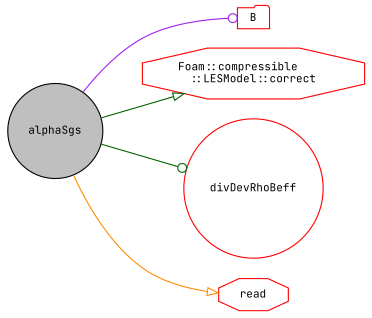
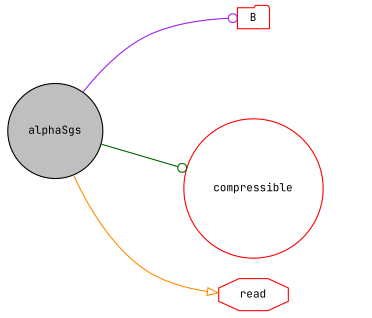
  digraph {
    fontname="JetBrains Mono"
    rankdir=LR
    node [color=red fontname="JetBrains Mono" fontsize=10 shape=circle]
    edge [arrowhead=odot color=darkgreen fontname="JetBrains Mono" fontsize=10 labelfontname=FreeSans labelfontsize=10 style=solid]
    n1 [color=black fillcolor=grey75 fontcolor=black height=0.2 label=alphaSgs style=filled width=0.4]
    n2 [height=0.2 label=B shape=folder width=0.4]
-   n3 [height=0.2 label="Foam::compressible\l::LESModel::correct" shape=octagon width=0.4]
-   n4 [height=0.2 label=divDevRhoBeff width=0.4]
+   n4 [height=0.2 label=compressible width=0.4]
    n5 [height=0.2 label=read shape=octagon width=0.4]
    n1 -> n2 [color=purple]
-   n1 -> n3 [arrowhead=onormal]
    n1 -> n4
    n1 -> n5 [arrowhead=onormal color=darkorange]
  }
